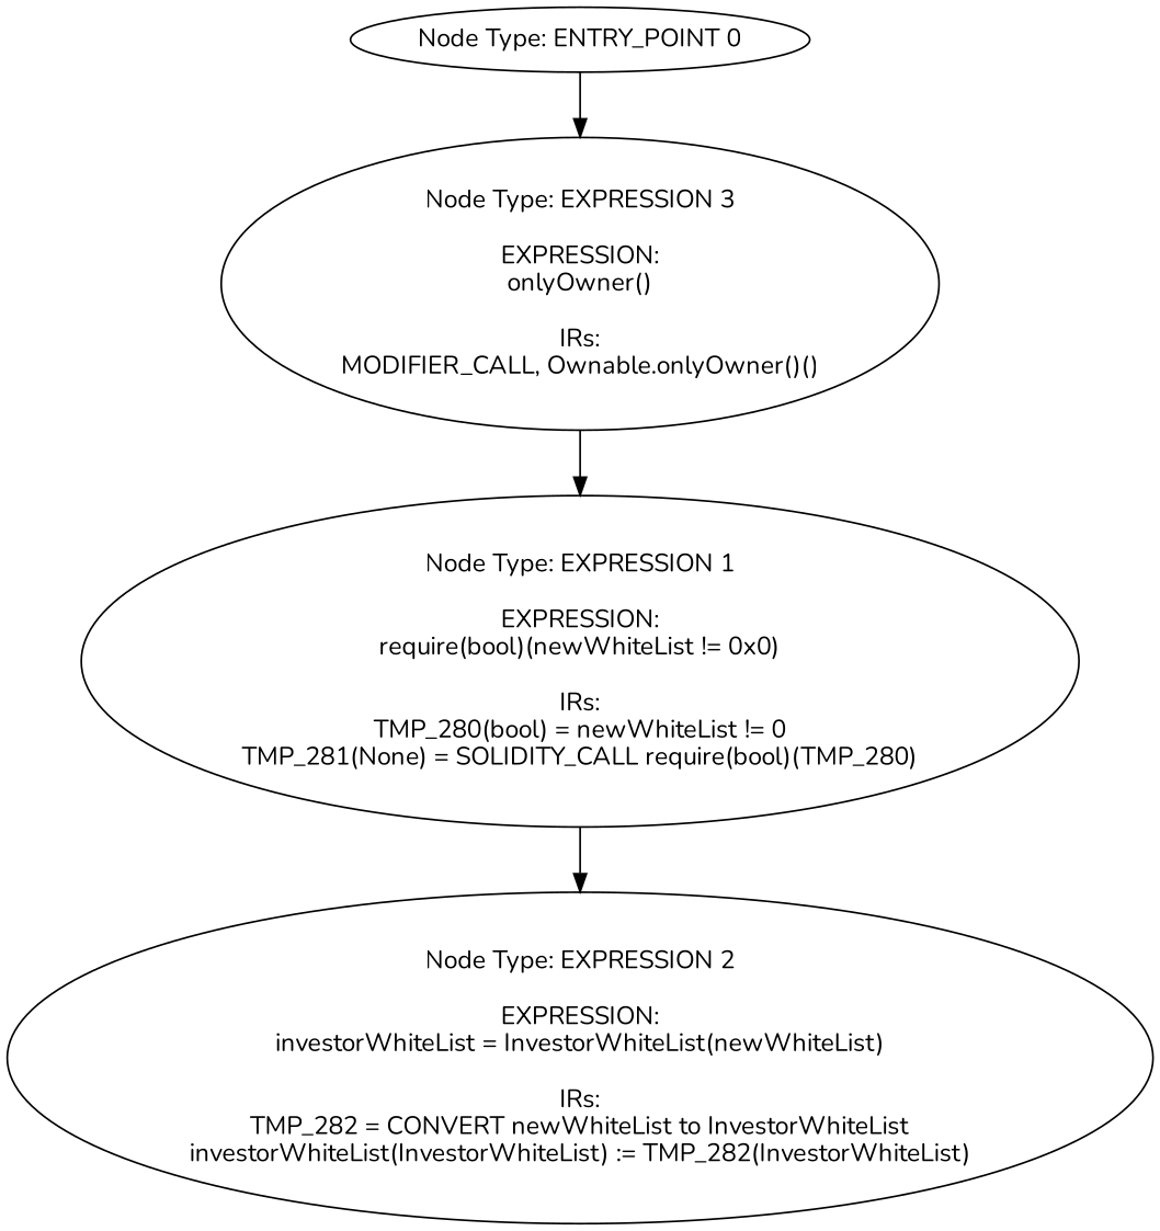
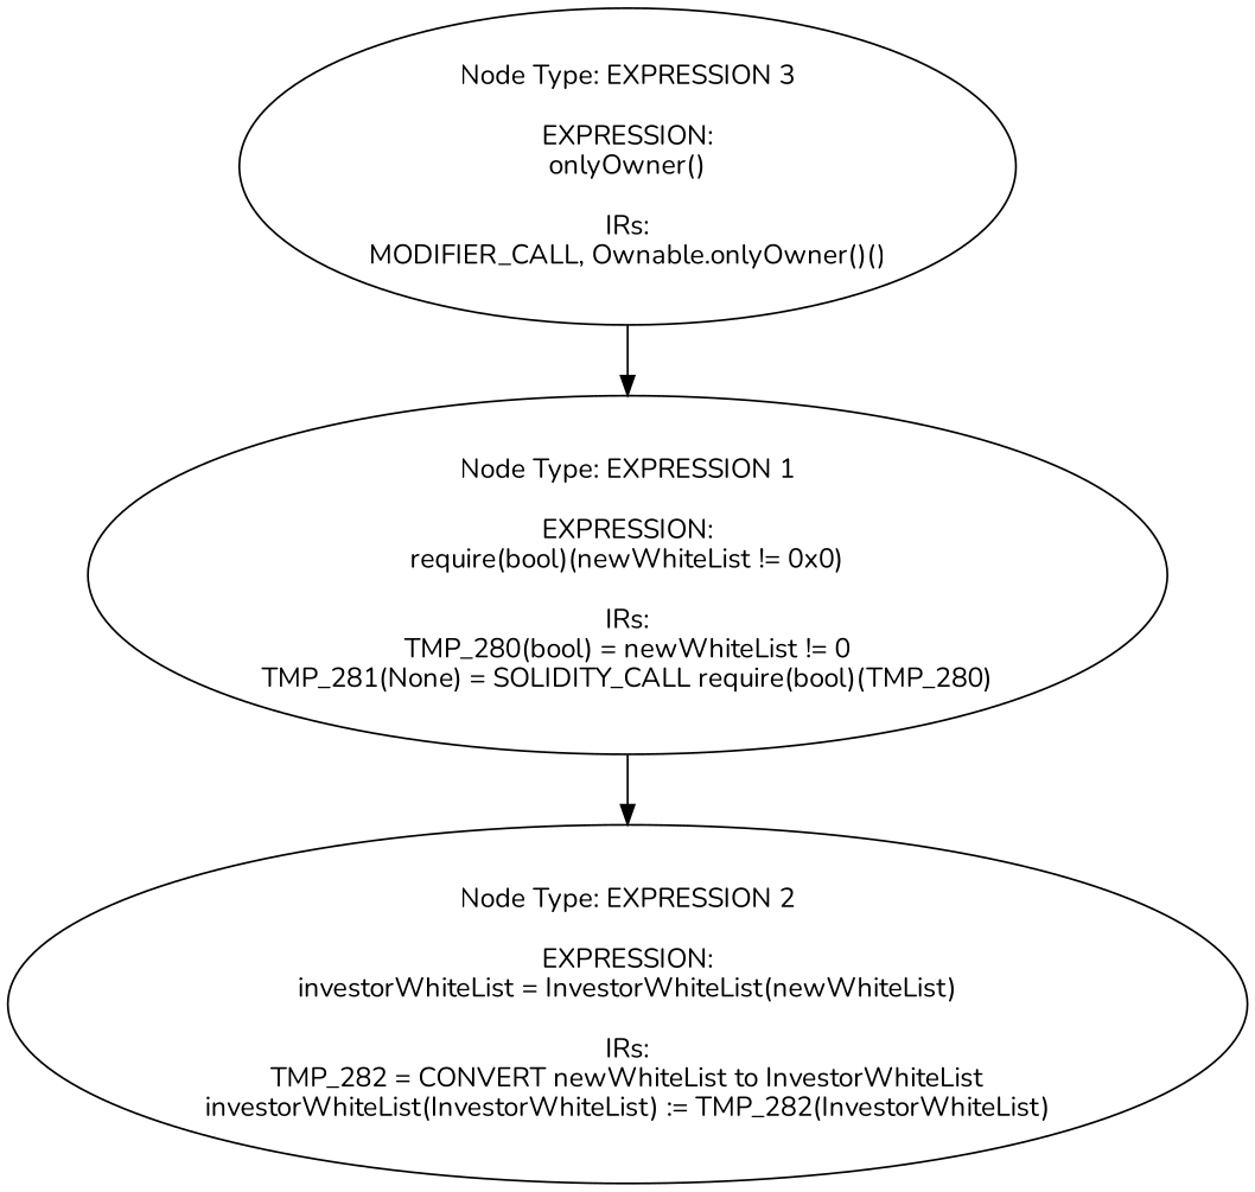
  digraph {
    fontname=Nunito
    node [fontname=Nunito]
    edge [fontname=Nunito]
-   n1 [label="Node Type: ENTRY_POINT 0\n"]
    n2 [label="Node Type: EXPRESSION 3\n\nEXPRESSION:\nonlyOwner()\n\nIRs:\nMODIFIER_CALL, Ownable.onlyOwner()()"]
    n3 [label="Node Type: EXPRESSION 1\n\nEXPRESSION:\nrequire(bool)(newWhiteList != 0x0)\n\nIRs:\nTMP_280(bool) = newWhiteList != 0\nTMP_281(None) = SOLIDITY_CALL require(bool)(TMP_280)"]
    n4 [label="Node Type: EXPRESSION 2\n\nEXPRESSION:\ninvestorWhiteList = InvestorWhiteList(newWhiteList)\n\nIRs:\nTMP_282 = CONVERT newWhiteList to InvestorWhiteList\ninvestorWhiteList(InvestorWhiteList) := TMP_282(InvestorWhiteList)"]
-   n1 -> n2
    n2 -> n3
    n3 -> n4
  }
